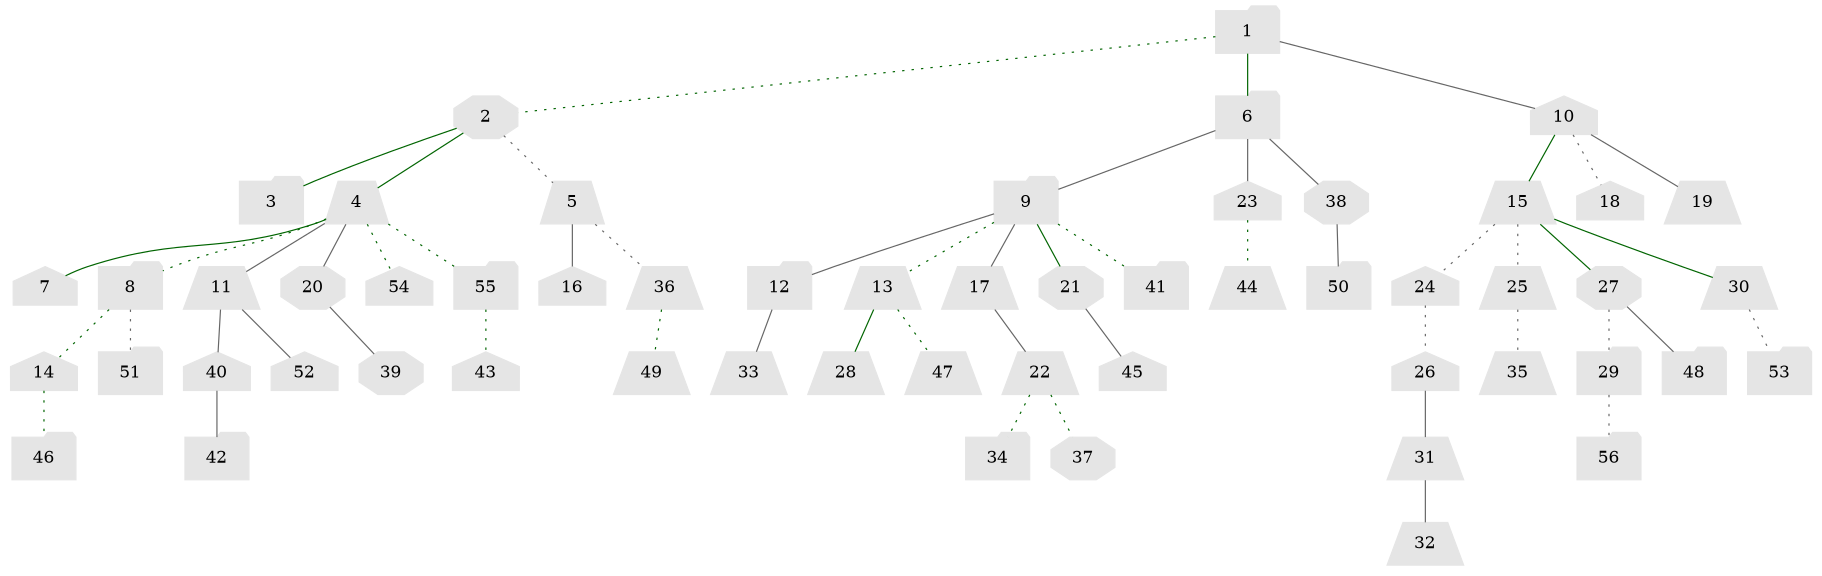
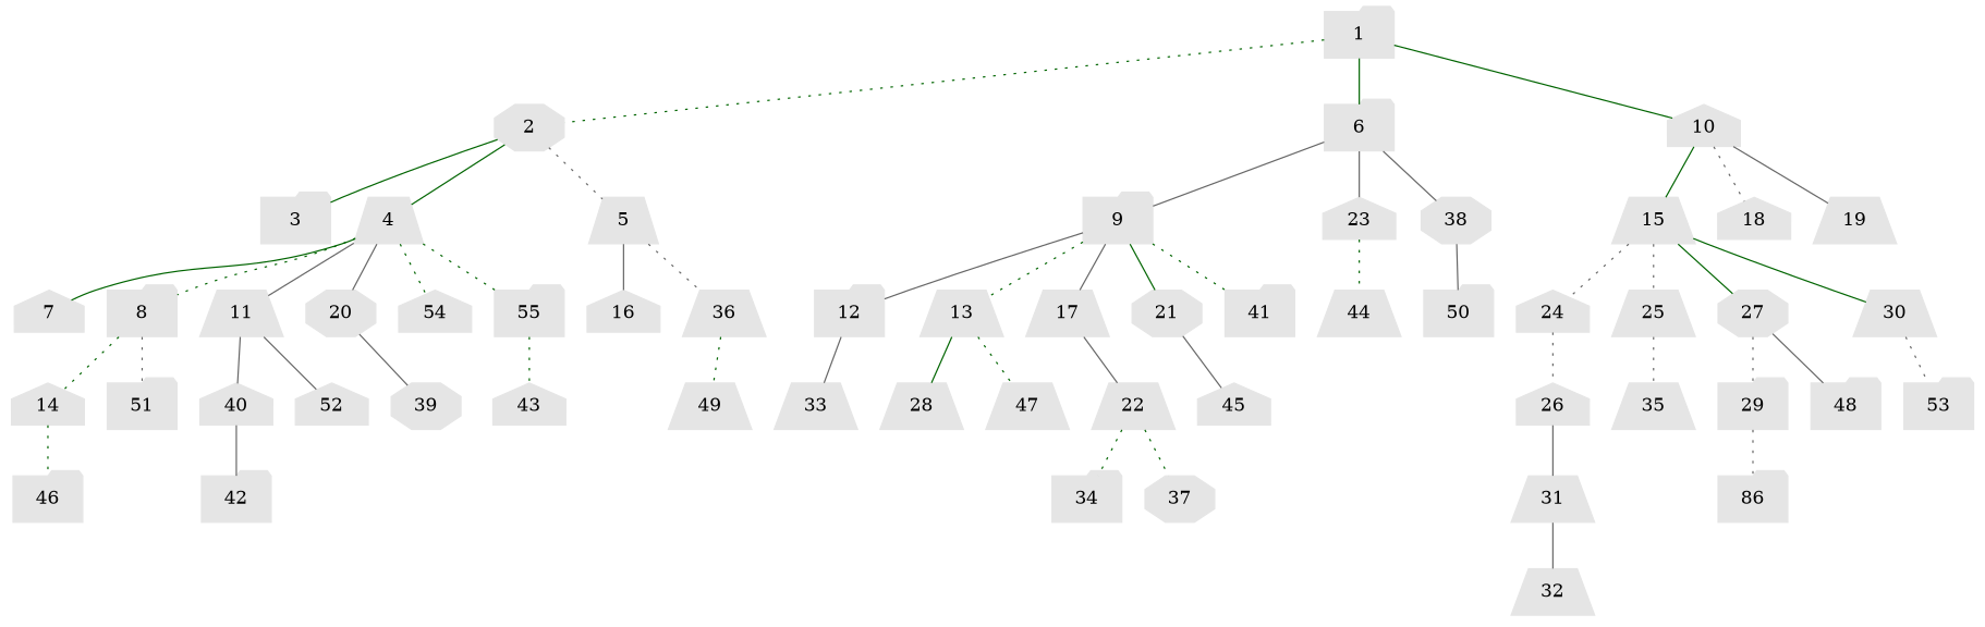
  graph {
    node [color=gray90 shape=trapezium style=filled]
    edge [color=gray40 style=solid]
    1 [shape=folder]
    2 [shape=octagon]
    6 [shape=folder]
    10 [shape=house]
    3 [shape=folder]
    4
    5
    9 [shape=folder]
    23 [shape=house]
    38 [shape=octagon]
    15
    18 [shape=house]
    19
    7 [shape=house]
    8 [shape=folder]
    11
    20 [shape=octagon]
    54 [shape=house]
    55 [shape=folder]
    16 [shape=house]
    36
    43 [shape=house]
    14 [shape=house]
    51 [shape=folder]
    40 [shape=house]
    52 [shape=house]
    39 [shape=octagon]
    49
    12 [shape=folder]
    13
    17
    21 [shape=octagon]
    41 [shape=folder]
    44
    50 [shape=folder]
    46 [shape=folder]
    33
    28
    47
    22
    45 [shape=house]
    24 [shape=house]
    25
    27 [shape=octagon]
    30
    42 [shape=folder]
    26 [shape=house]
    35
    29 [shape=folder]
    48 [shape=folder]
    53 [shape=folder]
    34 [shape=folder]
    37 [shape=octagon]
    31
    32
-   56 [shape=folder]
+   56 [shape=folder label=86]
    1 -- 2 [color=darkgreen style=dotted]
    1 -- 6 [color=darkgreen]
-   1 -- 10
+   1 -- 10 [color=darkgreen]
    2 -- 3 [color=darkgreen]
    2 -- 4 [color=darkgreen]
    2 -- 5 [style=dotted]
    6 -- 9
    6 -- 23
    6 -- 38
    10 -- 15 [color=darkgreen]
    10 -- 18 [style=dotted]
    10 -- 19
    4 -- 7 [color=darkgreen]
    4 -- 8 [color=darkgreen style=dotted]
    4 -- 11
    4 -- 20
    4 -- 54 [color=darkgreen style=dotted]
    4 -- 55 [color=darkgreen style=dotted]
    5 -- 16
    5 -- 36 [style=dotted]
    9 -- 12
    9 -- 13 [color=darkgreen style=dotted]
    9 -- 17
    9 -- 21 [color=darkgreen]
    9 -- 41 [color=darkgreen style=dotted]
    23 -- 44 [color=darkgreen style=dotted]
    38 -- 50
    15 -- 24 [style=dotted]
    15 -- 25 [style=dotted]
    15 -- 27 [color=darkgreen]
    15 -- 30 [color=darkgreen]
    8 -- 14 [color=darkgreen style=dotted]
    8 -- 51 [style=dotted]
    11 -- 40
    11 -- 52
    20 -- 39
    55 -- 43 [color=darkgreen style=dotted]
    36 -- 49 [color=darkgreen style=dotted]
    14 -- 46 [color=darkgreen style=dotted]
    40 -- 42
    12 -- 33
    13 -- 28 [color=darkgreen]
    13 -- 47 [color=darkgreen style=dotted]
    17 -- 22
    21 -- 45
    22 -- 34 [color=darkgreen style=dotted]
    22 -- 37 [color=darkgreen style=dotted]
    24 -- 26 [style=dotted]
    25 -- 35 [style=dotted]
    27 -- 29 [style=dotted]
    27 -- 48
    30 -- 53 [style=dotted]
    26 -- 31
    29 -- 56 [style=dotted]
    31 -- 32
  }
